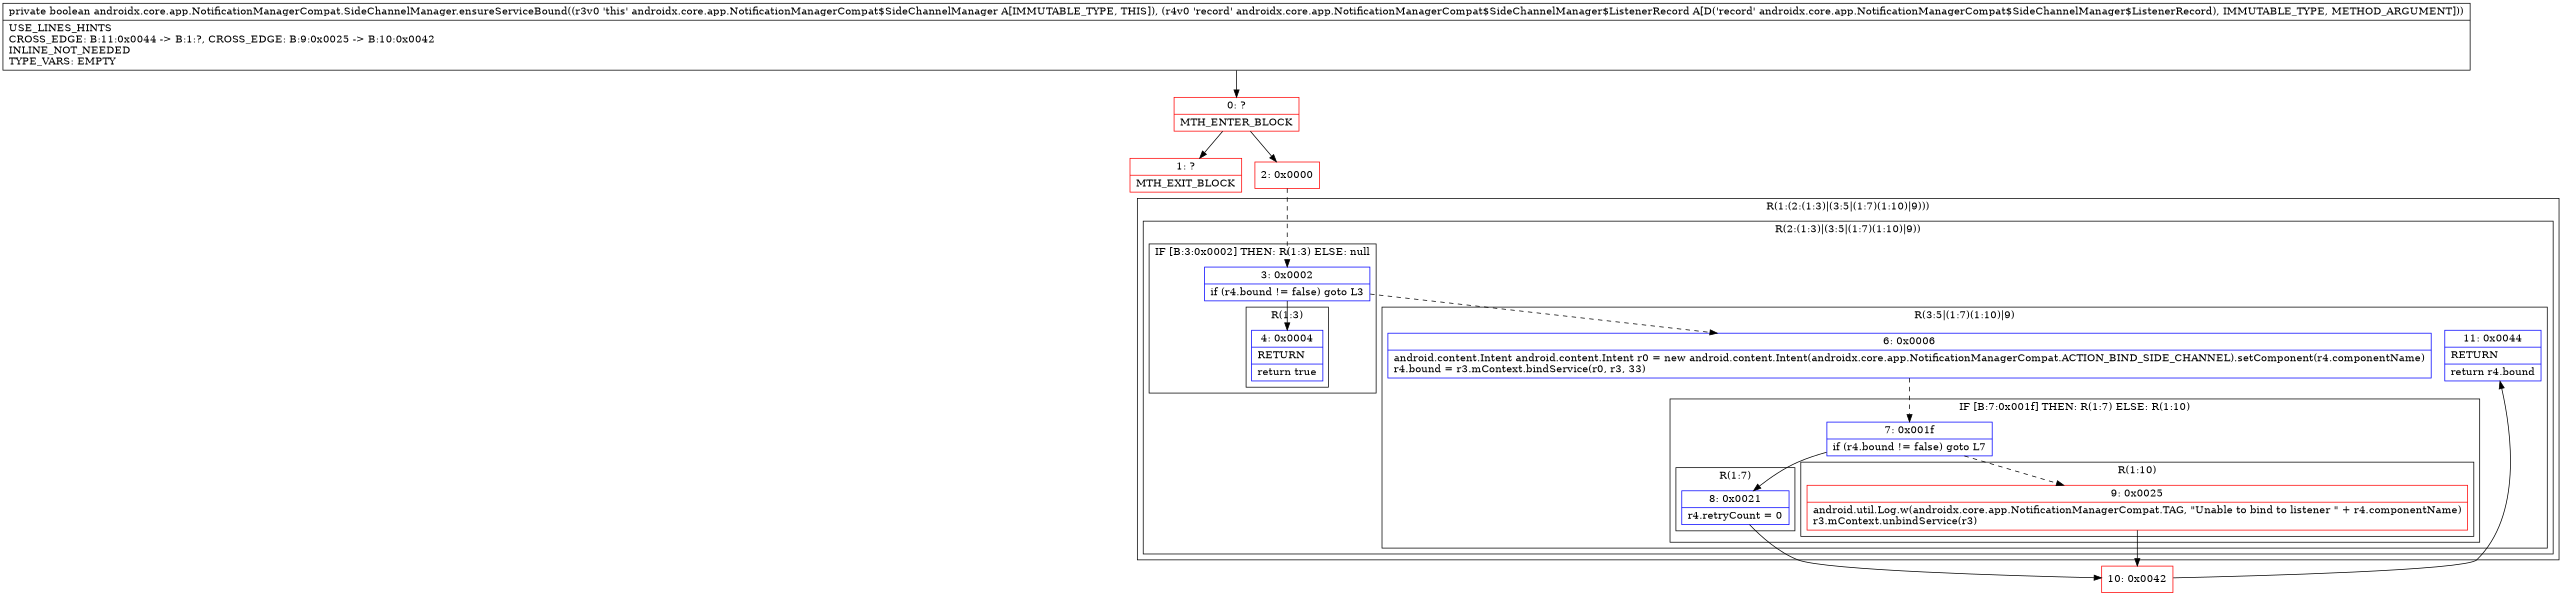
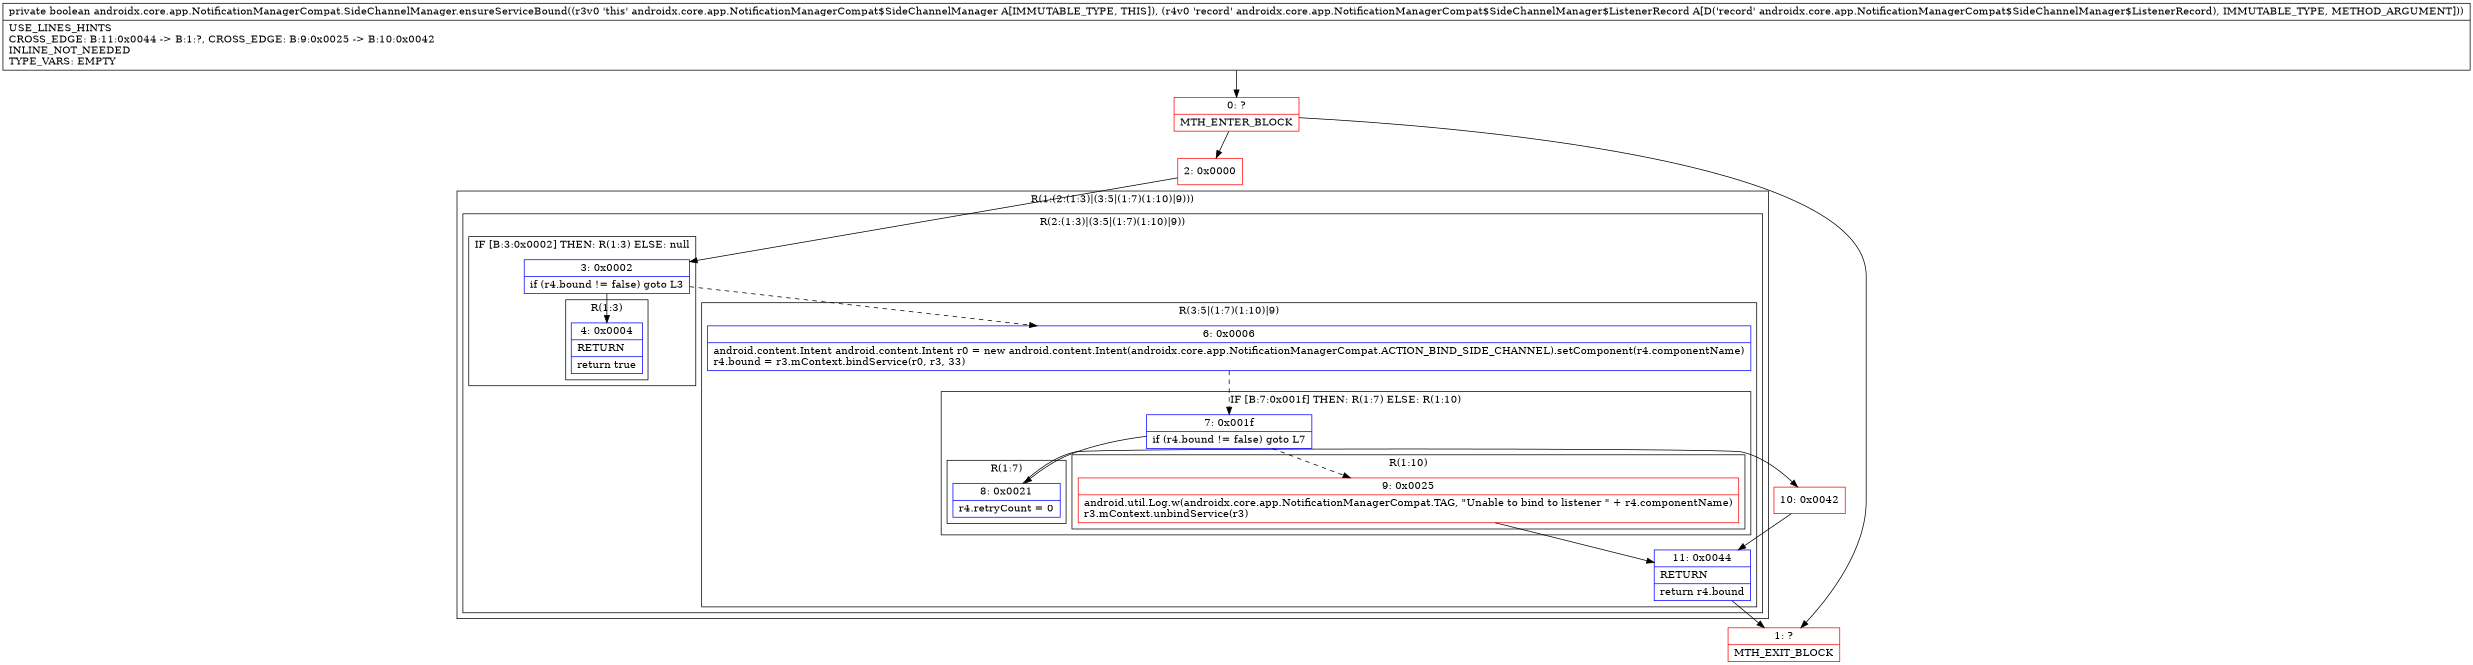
  digraph {
    node [color=blue shape=record]
    n1 [label="{4\:\ 0x0004|RETURN\l|return true\l}"]
    n2 [label="{3\:\ 0x0002|if (r4.bound != false) goto L3\l}"]
    n3 [label="{8\:\ 0x0021|r4.retryCount = 0\l}"]
    n4 [color=red label="{9\:\ 0x0025|android.util.Log.w(androidx.core.app.NotificationManagerCompat.TAG, \"Unable to bind to listener \" + r4.componentName)\lr3.mContext.unbindService(r3)\l}"]
    n5 [label="{7\:\ 0x001f|if (r4.bound != false) goto L7\l}"]
    n6 [label="{6\:\ 0x0006|android.content.Intent android.content.Intent r0 = new android.content.Intent(androidx.core.app.NotificationManagerCompat.ACTION_BIND_SIDE_CHANNEL).setComponent(r4.componentName)\lr4.bound = r3.mContext.bindService(r0, r3, 33)\l}"]
    n7 [label="{11\:\ 0x0044|RETURN\l|return r4.bound\l}"]
    n8 [color=red label="{10\:\ 0x0042}"]
    n9 [color=red label="{1\:\ ?|MTH_EXIT_BLOCK\l}"]
    n10 [color=red label="{0\:\ ?|MTH_ENTER_BLOCK\l}"]
    n11 [color=red label="{2\:\ 0x0000}"]
    n12 [label="{private boolean androidx.core.app.NotificationManagerCompat.SideChannelManager.ensureServiceBound((r3v0 'this' androidx.core.app.NotificationManagerCompat$SideChannelManager A[IMMUTABLE_TYPE, THIS]), (r4v0 'record' androidx.core.app.NotificationManagerCompat$SideChannelManager$ListenerRecord A[D('record' androidx.core.app.NotificationManagerCompat$SideChannelManager$ListenerRecord), IMMUTABLE_TYPE, METHOD_ARGUMENT]))  | USE_LINES_HINTS\lCROSS_EDGE: B:11:0x0044 \-\> B:1:?, CROSS_EDGE: B:9:0x0025 \-\> B:10:0x0042\lINLINE_NOT_NEEDED\lTYPE_VARS: EMPTY\l}" color=""]
    subgraph cluster_1 {
      label="R(1:(2:(1:3)|(3:5|(1:7)(1:10)|9)))"
      subgraph cluster_2 {
        label="R(2:(1:3)|(3:5|(1:7)(1:10)|9))"
        subgraph cluster_3 {
          label="IF [B:3:0x0002] THEN: R(1:3) ELSE: null"
          n2
          subgraph cluster_4 {
            label="R(1:3)"
            n1
          }
        }
        subgraph cluster_5 {
          label="R(3:5|(1:7)(1:10)|9)"
          n6
          n7
          subgraph cluster_6 {
            label="IF [B:7:0x001f] THEN: R(1:7) ELSE: R(1:10)"
            n5
            subgraph cluster_7 {
              label="R(1:7)"
              n3
            }
            subgraph cluster_8 {
              label="R(1:10)"
              n4
            }
          }
        }
      }
    }
    n2 -> n1
    n2 -> n6 [style=dashed]
    n3 -> n8
-   n4 -> n8
+   n4 -> n7
    n5 -> n3
    n5 -> n4 [style=dashed]
    n6 -> n5 [style=dashed]
+   n7 -> n9
    n8 -> n7
    n10 -> n9
    n10 -> n11
-   n11 -> n2 [style=dashed]
+   n11 -> n2
    n12 -> n10
  }
